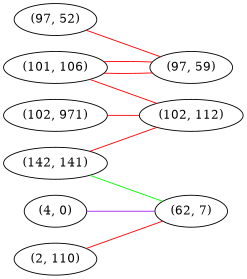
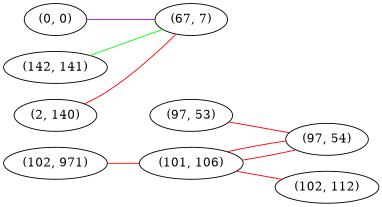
  graph {
    rankdir=LR
    edge [color=red weight=1]
-   "(97, 53)" [label="(97, 52)"]
-   "(97, 54)" [label="(97, 59)"]
-   "(0, 0)" [label="(4, 0)"]
-   "(67, 7)" [label="(62, 7)"]
+   "(97, 53)"
+   "(97, 54)"
+   "(0, 0)"
+   "(67, 7)"
    "(101, 106)"
    "(102, 112)"
    n7 [label="(102, 971)"]
    "(142, 141)"
-   "(2, 140)" [label="(2, 110)"]
+   "(2, 140)"
    "(97, 53)" -- "(97, 54)"
    "(0, 0)" -- "(67, 7)" [color=purple weight=4]
    "(101, 106)" -- "(97, 54)"
    "(101, 106)" -- "(97, 54)"
    "(101, 106)" -- "(102, 112)"
-   n7 -- "(102, 112)"
+   n7 -- "(101, 106)"
    "(142, 141)" -- "(67, 7)" [color=green weight=2]
-   "(142, 141)" -- "(102, 112)"
    "(2, 140)" -- "(67, 7)"
  }
